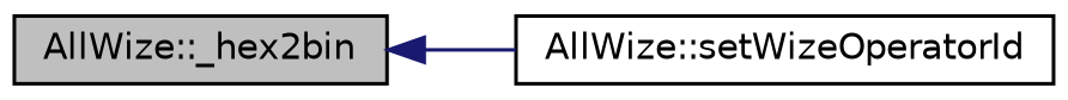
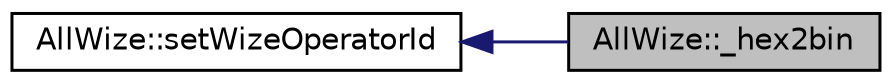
  digraph {
    rankdir=LR
    node [color=black fontname=Helvetica fontsize=10 shape=record style=filled]
    n1 [fillcolor=grey75 fontcolor=black height=0.2 label="AllWize::_hex2bin" width=0.4]
    n2 [fillcolor=white height=0.2 label="AllWize::setWizeOperatorId" width=0.4]
-   n1 -> n2 [color=midnightblue dir=back fontname=Helvetica fontsize=10 labelfontname=Helvetica labelfontsize=10 style=solid]
+   n2 -> n1 [color=midnightblue dir=back fontname=Helvetica fontsize=10 labelfontname=Helvetica labelfontsize=10 style=solid]
  }
